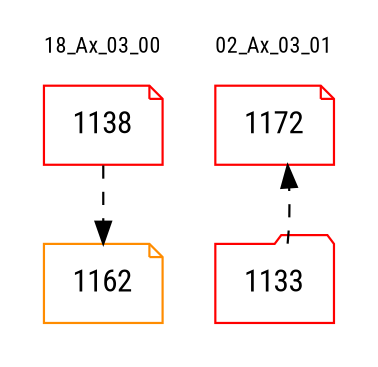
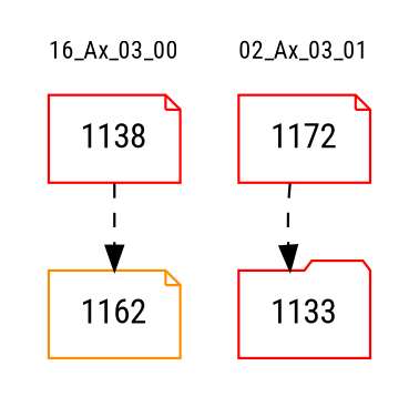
  digraph {
    fontname="Roboto Condensed"
    node [color=red fontname="Roboto Condensed" shape=note]
    edge [color=black fontname="Roboto Condensed" style=dashed]
    n1 [label=1138]
    n2 [color=darkorange label=1162]
    n3 [label=1172]
    n4 [label=1133 shape=folder]
    subgraph cluster_1 {
      color=white
      fontsize=10
-     label="18_Ax_03_00"
+     label="16_Ax_03_00"
      n1
      n2
    }
    subgraph cluster_2 {
      color=white
      fontsize=10
      label="02_Ax_03_01"
      n3
      n4
    }
    n1 -> n2
-   n4 -> n3
+   n3 -> n4
  }
